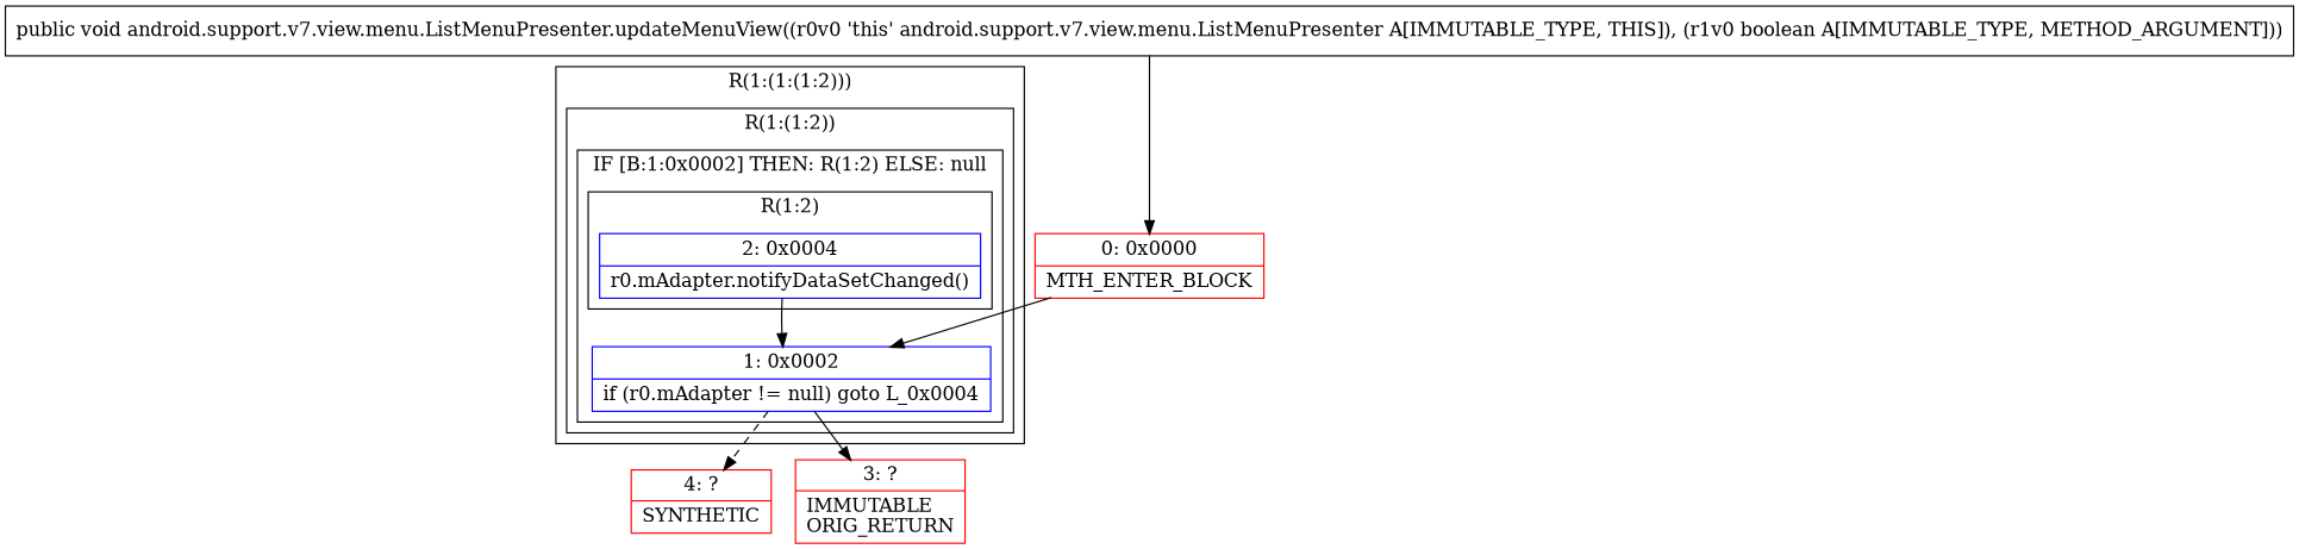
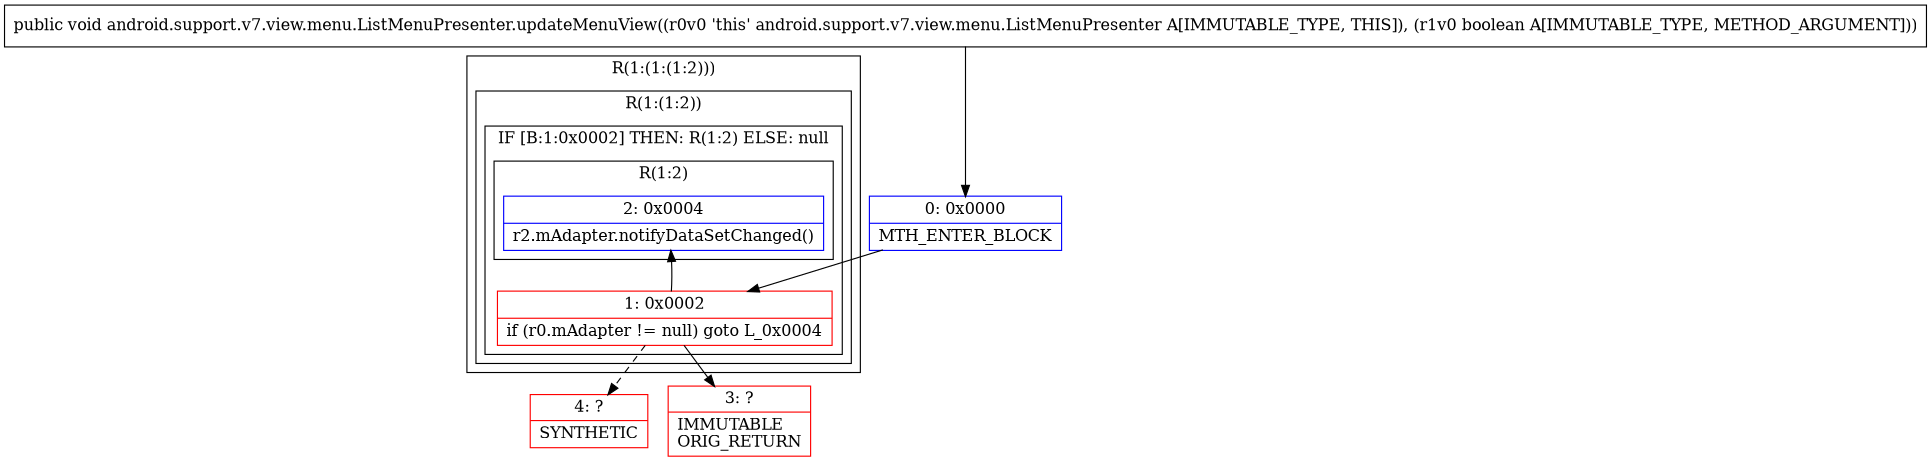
  digraph {
    node [color=red shape=record]
-   n1 [color=blue label="{2\:\ 0x0004|r0.mAdapter.notifyDataSetChanged()\l}"]
-   n2 [color=blue label="{1\:\ 0x0002|if (r0.mAdapter != null) goto L_0x0004\l}"]
+   n1 [color=blue label="{2\:\ 0x0004|r2.mAdapter.notifyDataSetChanged()\l}"]
+   n2 [label="{1\:\ 0x0002|if (r0.mAdapter != null) goto L_0x0004\l}"]
    n3 [label="{4\:\ ?|SYNTHETIC\l}"]
    n4 [label="{3\:\ ?|IMMUTABLE\lORIG_RETURN\l}"]
-   n5 [label="{0\:\ 0x0000|MTH_ENTER_BLOCK\l}"]
+   n5 [color=blue label="{0\:\ 0x0000|MTH_ENTER_BLOCK\l}"]
    n6 [label="{public void android.support.v7.view.menu.ListMenuPresenter.updateMenuView((r0v0 'this' android.support.v7.view.menu.ListMenuPresenter A[IMMUTABLE_TYPE, THIS]), (r1v0 boolean A[IMMUTABLE_TYPE, METHOD_ARGUMENT])) }" color=""]
    subgraph cluster_1 {
      label="R(1:(1:(1:2)))"
      subgraph cluster_2 {
        label="R(1:(1:2))"
        subgraph cluster_3 {
          label="IF [B:1:0x0002] THEN: R(1:2) ELSE: null"
          n2
          subgraph cluster_4 {
            label="R(1:2)"
            n1
          }
        }
      }
    }
-   n1 -> n2
+   n2 -> n1
    n2 -> n3 [style=dashed]
    n2 -> n4
    n5 -> n2
    n6 -> n5
  }
